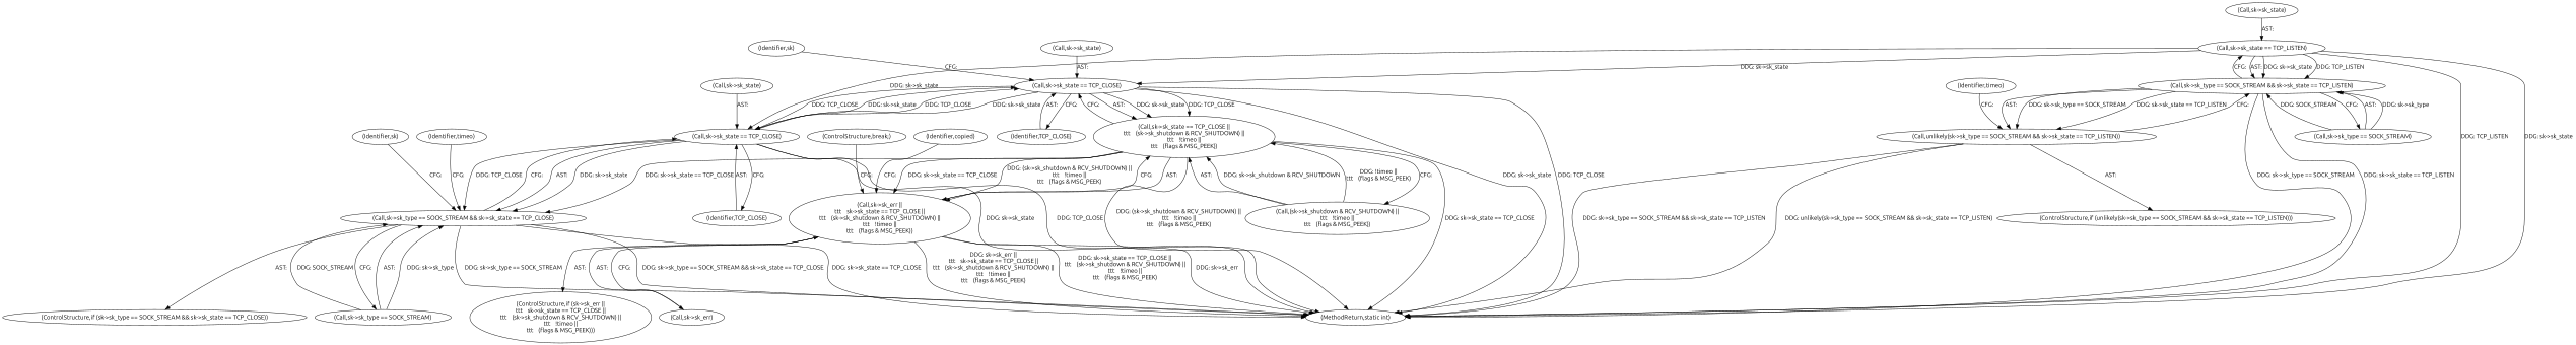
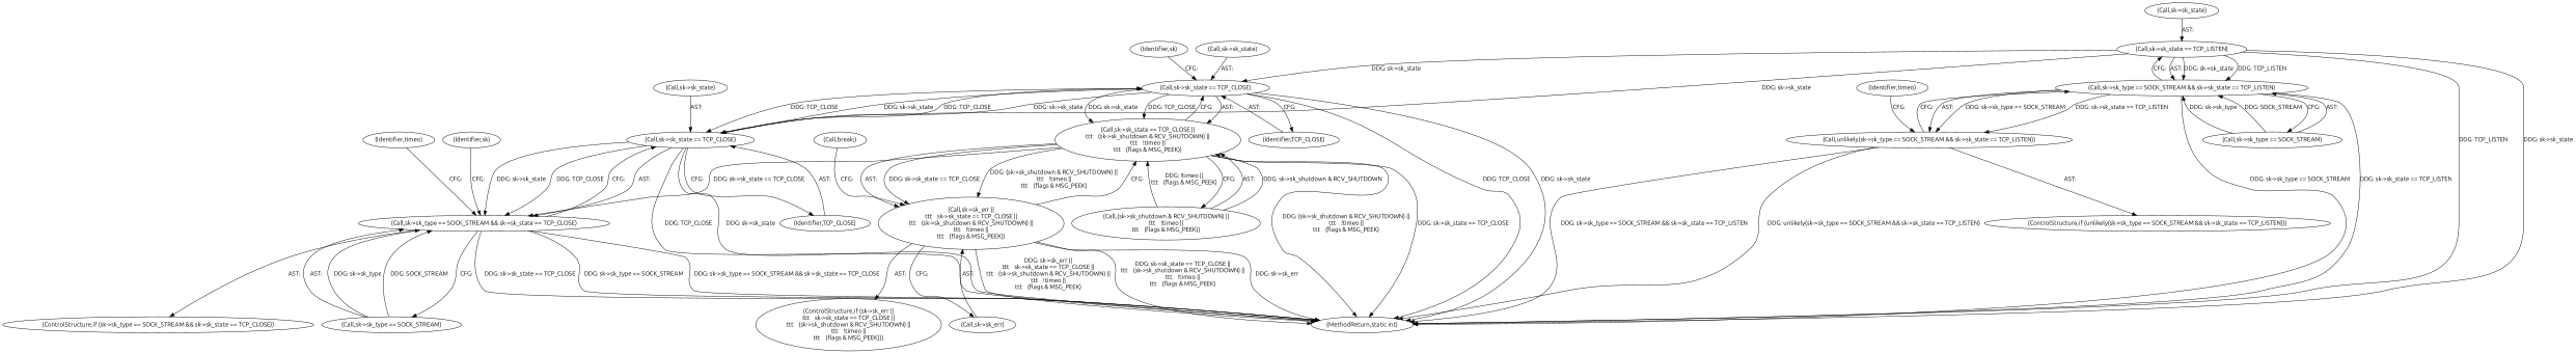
  digraph {
    fontname=Ubuntu
    node [fontname=Ubuntu]
    edge [fontname=Ubuntu]
    n1 [label="(Call,sk->sk_state == TCP_LISTEN)"]
    n2 [label="(Call,sk->sk_type == SOCK_STREAM && sk->sk_state == TCP_LISTEN)"]
    n3 [label="(Call,sk->sk_state == TCP_CLOSE)"]
    n4 [label="(Call,sk->sk_state == TCP_CLOSE)"]
    n5 [label="(MethodReturn,static int)"]
    n6 [label="(Call,unlikely(sk->sk_type == SOCK_STREAM && sk->sk_state == TCP_LISTEN))"]
    n7 [label="(Call,sk->sk_type == SOCK_STREAM)"]
    n8 [label="(Call,sk->sk_state == TCP_CLOSE ||\n\t\t\t    (sk->sk_shutdown & RCV_SHUTDOWN) ||\n\t\t\t    !timeo ||\n\t\t\t    (flags & MSG_PEEK))"]
    n9 [label="(Identifier,TCP_CLOSE)"]
    n10 [label="(Call,sk->sk_type == SOCK_STREAM && sk->sk_state == TCP_CLOSE)"]
    n11 [label="(Identifier,TCP_CLOSE)"]
    n12 [label="(ControlStructure,if (unlikely(sk->sk_type == SOCK_STREAM && sk->sk_state == TCP_LISTEN)))"]
    n13 [label="(Call,sk->sk_err ||\n\t\t\t    sk->sk_state == TCP_CLOSE ||\n\t\t\t    (sk->sk_shutdown & RCV_SHUTDOWN) ||\n\t\t\t    !timeo ||\n\t\t\t    (flags & MSG_PEEK))"]
    n14 [label="(Call,(sk->sk_shutdown & RCV_SHUTDOWN) ||\n\t\t\t    !timeo ||\n\t\t\t    (flags & MSG_PEEK))"]
    n15 [label="(Call,sk->sk_err)"]
    n16 [label="(ControlStructure,if (sk->sk_err ||\n\t\t\t    sk->sk_state == TCP_CLOSE ||\n\t\t\t    (sk->sk_shutdown & RCV_SHUTDOWN) ||\n\t\t\t    !timeo ||\n\t\t\t    (flags & MSG_PEEK)))"]
    n17 [label="(Call,sk->sk_type == SOCK_STREAM)"]
    n18 [label="(ControlStructure,if (sk->sk_type == SOCK_STREAM && sk->sk_state == TCP_CLOSE))"]
    n19 [label="(Call,sk->sk_state)"]
    n20 [label="(Identifier,timeo)"]
-   n21 [label="(Identifier,copied)"]
    n22 [label="(Call,sk->sk_state)"]
-   n23 [label="(ControlStructure,break;)"]
+   n23 [label="(Call,break;)"]
    n24 [label="(Identifier,timeo)"]
    n25 [label="(Call,sk->sk_state)"]
    n26 [label="(Identifier,sk)"]
    n27 [label="(Identifier,sk)"]
    n1 -> n2 [label="AST: "]
    n1 -> n2 [label="DDG: sk->sk_state"]
    n1 -> n2 [label="DDG: TCP_LISTEN"]
    n1 -> n3 [label="DDG: sk->sk_state"]
    n1 -> n4 [label="DDG: sk->sk_state"]
    n1 -> n5 [label="DDG: TCP_LISTEN"]
    n1 -> n5 [label="DDG: sk->sk_state"]
    n2 -> n1 [label="CFG: "]
    n2 -> n5 [label="DDG: sk->sk_type == SOCK_STREAM"]
    n2 -> n5 [label="DDG: sk->sk_state == TCP_LISTEN"]
    n2 -> n6 [label="AST: "]
    n2 -> n6 [label="DDG: sk->sk_type == SOCK_STREAM"]
    n2 -> n6 [label="DDG: sk->sk_state == TCP_LISTEN"]
    n2 -> n7 [label="CFG: "]
    n3 -> n4 [label="DDG: sk->sk_state"]
    n3 -> n4 [label="DDG: TCP_CLOSE"]
    n3 -> n5 [label="DDG: TCP_CLOSE"]
    n3 -> n5 [label="DDG: sk->sk_state"]
    n3 -> n8 [label="AST: "]
    n3 -> n8 [label="DDG: sk->sk_state"]
    n3 -> n8 [label="DDG: TCP_CLOSE"]
    n3 -> n9 [label="CFG: "]
    n4 -> n3 [label="DDG: sk->sk_state"]
    n4 -> n3 [label="DDG: TCP_CLOSE"]
    n4 -> n5 [label="DDG: TCP_CLOSE"]
    n4 -> n5 [label="DDG: sk->sk_state"]
    n4 -> n10 [label="AST: "]
    n4 -> n10 [label="DDG: sk->sk_state"]
    n4 -> n10 [label="DDG: TCP_CLOSE"]
    n4 -> n11 [label="CFG: "]
    n6 -> n2 [label="CFG: "]
    n6 -> n5 [label="DDG: unlikely(sk->sk_type == SOCK_STREAM && sk->sk_state == TCP_LISTEN)"]
    n6 -> n5 [label="DDG: sk->sk_type == SOCK_STREAM && sk->sk_state == TCP_LISTEN"]
    n6 -> n12 [label="AST: "]
    n7 -> n2 [label="AST: "]
    n7 -> n2 [label="DDG: sk->sk_type"]
    n7 -> n2 [label="DDG: SOCK_STREAM"]
    n8 -> n3 [label="CFG: "]
    n8 -> n5 [label="DDG: (sk->sk_shutdown & RCV_SHUTDOWN) ||\n\t\t\t    !timeo ||\n\t\t\t    (flags & MSG_PEEK)"]
    n8 -> n5 [label="DDG: sk->sk_state == TCP_CLOSE"]
    n8 -> n10 [label="DDG: sk->sk_state == TCP_CLOSE"]
    n8 -> n13 [label="AST: "]
    n8 -> n13 [label="DDG: sk->sk_state == TCP_CLOSE"]
    n8 -> n13 [label="DDG: (sk->sk_shutdown & RCV_SHUTDOWN) ||\n\t\t\t    !timeo ||\n\t\t\t    (flags & MSG_PEEK)"]
    n8 -> n14 [label="CFG: "]
    n9 -> n3 [label="AST: "]
    n10 -> n4 [label="CFG: "]
    n10 -> n5 [label="DDG: sk->sk_type == SOCK_STREAM && sk->sk_state == TCP_CLOSE"]
    n10 -> n5 [label="DDG: sk->sk_state == TCP_CLOSE"]
    n10 -> n5 [label="DDG: sk->sk_type == SOCK_STREAM"]
    n10 -> n17 [label="CFG: "]
    n10 -> n18 [label="AST: "]
    n11 -> n4 [label="AST: "]
    n13 -> n5 [label="DDG: sk->sk_err ||\n\t\t\t    sk->sk_state == TCP_CLOSE ||\n\t\t\t    (sk->sk_shutdown & RCV_SHUTDOWN) ||\n\t\t\t    !timeo ||\n\t\t\t    (flags & MSG_PEEK)"]
    n13 -> n5 [label="DDG: sk->sk_state == TCP_CLOSE ||\n\t\t\t    (sk->sk_shutdown & RCV_SHUTDOWN) ||\n\t\t\t    !timeo ||\n\t\t\t    (flags & MSG_PEEK)"]
    n13 -> n5 [label="DDG: sk->sk_err"]
    n13 -> n8 [label="CFG: "]
    n13 -> n15 [label="CFG: "]
    n13 -> n16 [label="AST: "]
    n14 -> n8 [label="AST: "]
    n14 -> n8 [label="DDG: sk->sk_shutdown & RCV_SHUTDOWN"]
    n14 -> n8 [label="DDG: !timeo ||\n\t\t\t    (flags & MSG_PEEK)"]
    n15 -> n13 [label="AST: "]
    n17 -> n10 [label="AST: "]
    n17 -> n10 [label="DDG: sk->sk_type"]
    n17 -> n10 [label="DDG: SOCK_STREAM"]
    n19 -> n4 [label="AST: "]
    n20 -> n6 [label="CFG: "]
-   n21 -> n13 [label="CFG: "]
    n22 -> n1 [label="AST: "]
    n23 -> n13 [label="CFG: "]
    n24 -> n10 [label="CFG: "]
    n25 -> n3 [label="AST: "]
    n26 -> n10 [label="CFG: "]
    n27 -> n3 [label="CFG: "]
  }
